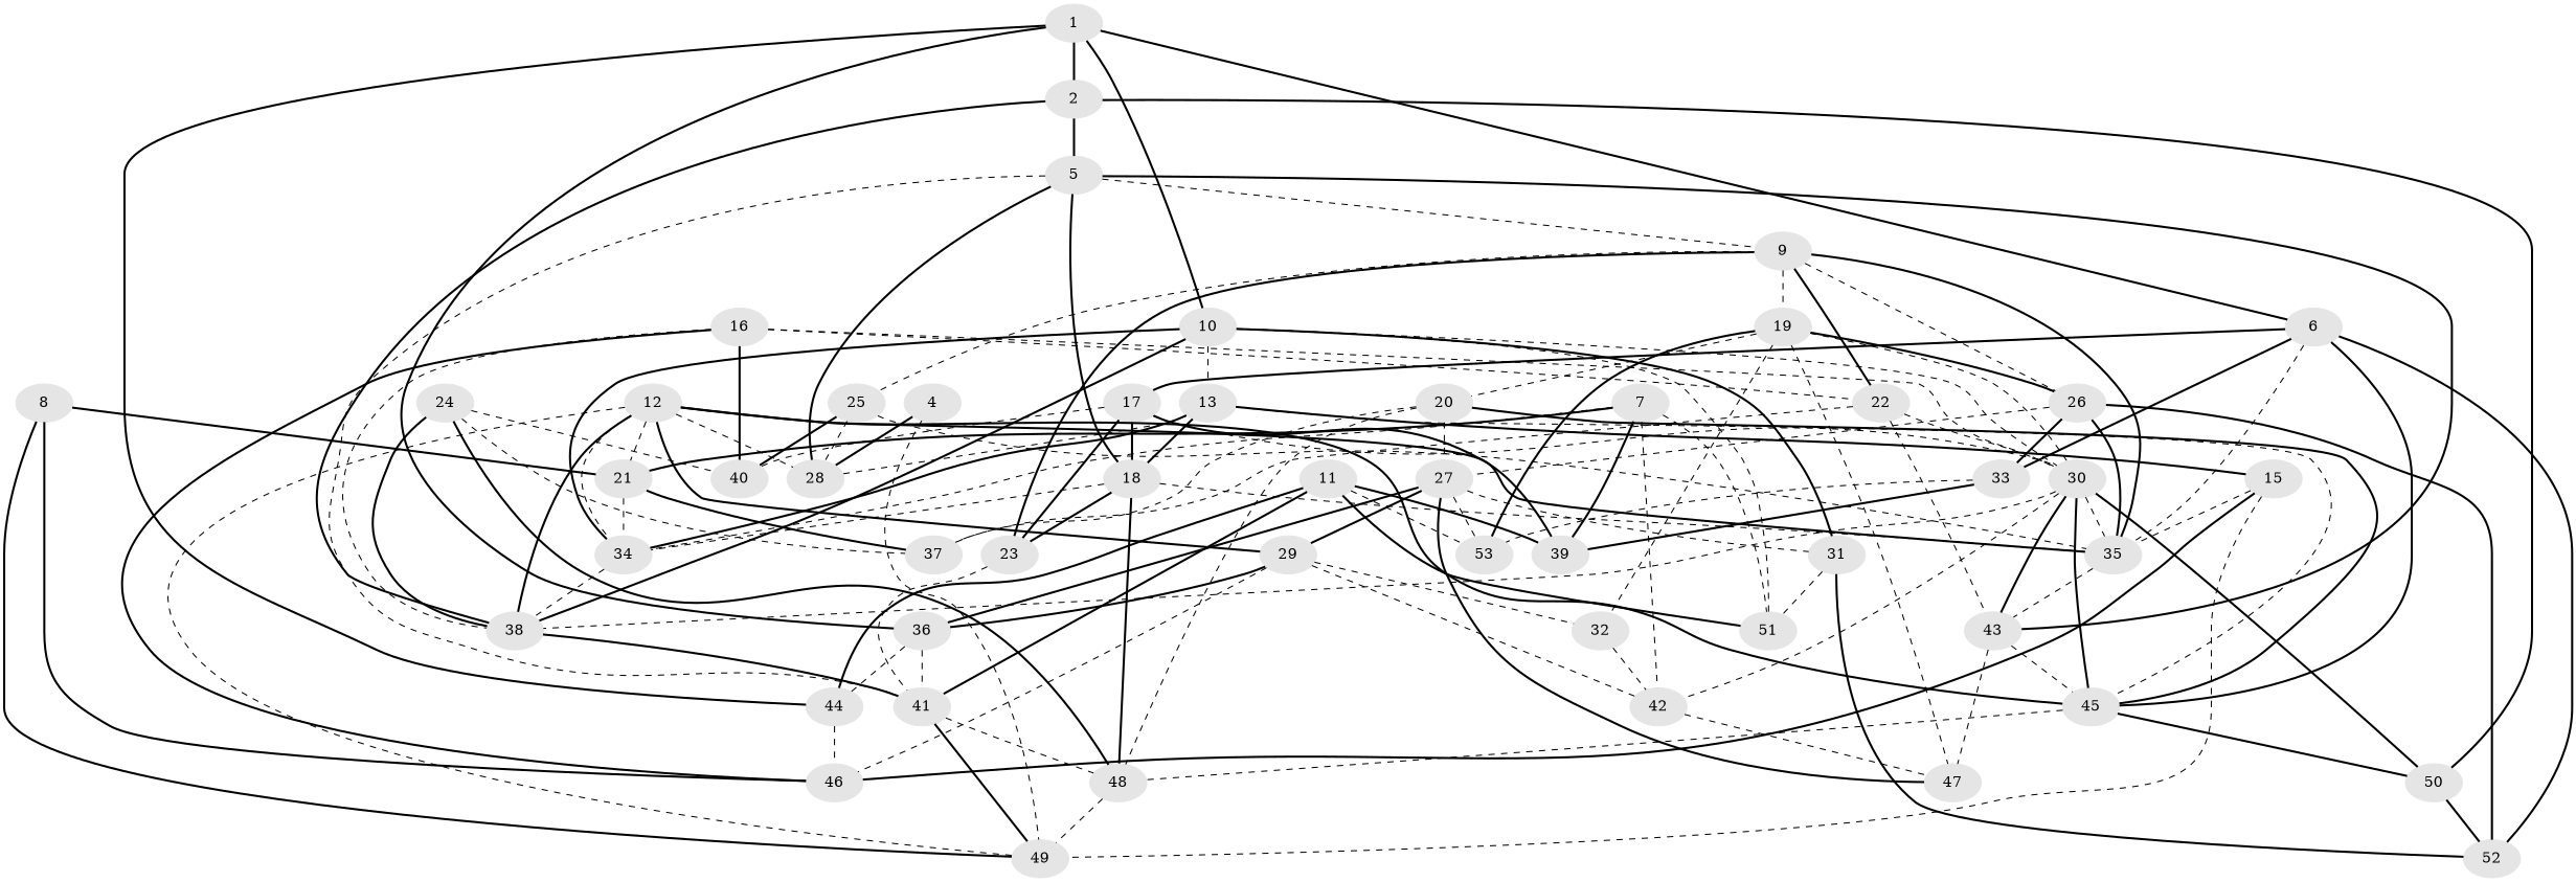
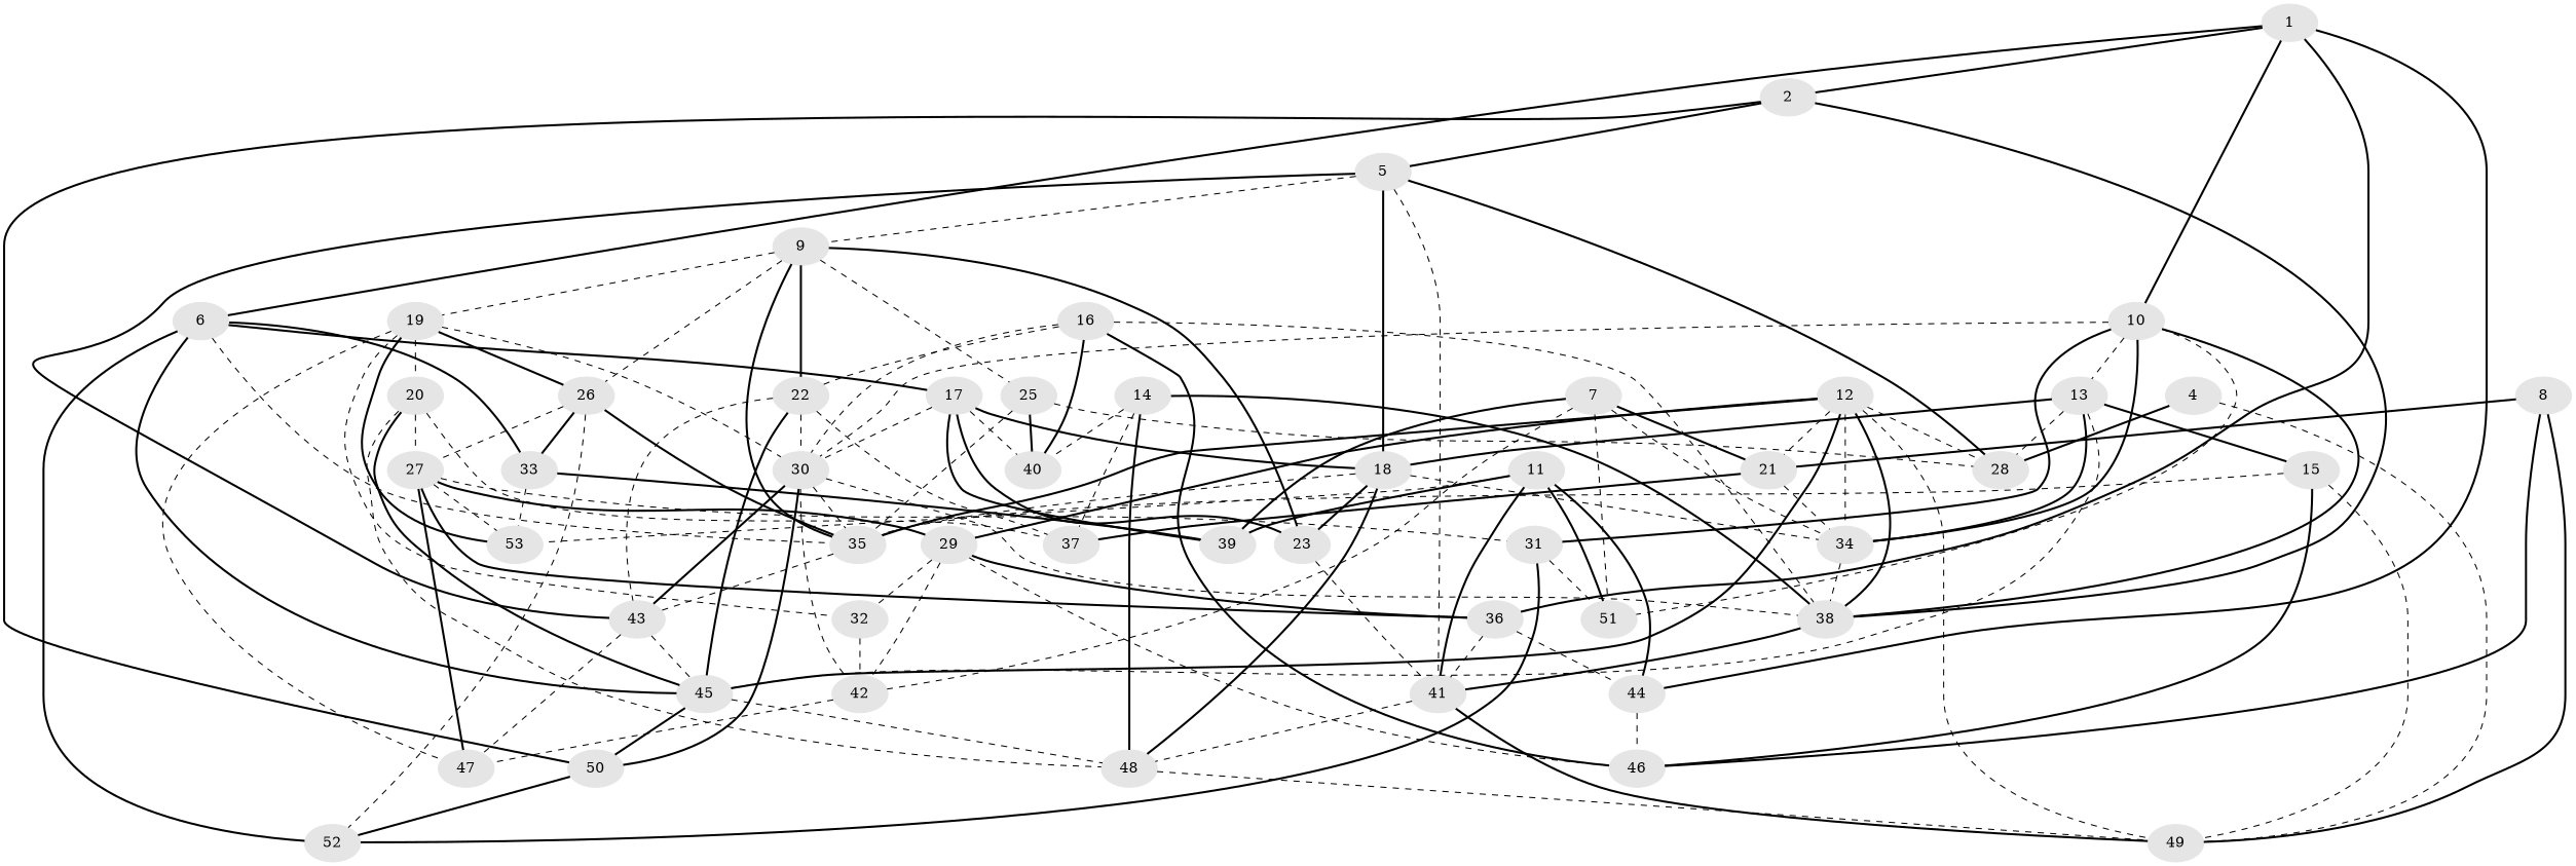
  graph {
    node [color=gray90 style=filled]
    edge [style=dashed weight=1.0]
    1
    2
    6
    10
    36
    44
    5
    38
    50
    33
    17
    35
    45
    52
    34
    51
    13
    30
    31
    41
    46
    28
    9
    18
    43
    53
    39
    4
    49
    19
    22
    23
    25
    26
    48
    47
    40
    7
    21
    42
    37
    8
    20
    32
    27
    15
    11
    12
    29
    16
-   24
+   24 [label=14]
    1 -- 2 [style=bold]
    1 -- 6 [style=bold]
    1 -- 10 [style=bold]
    1 -- 36 [style=bold]
    1 -- 44 [style=bold]
    2 -- 5 [style=bold]
    2 -- 38 [style=bold]
    2 -- 50 [style=bold]
    6 -- 33 [style=bold]
    6 -- 17 [style=bold]
    6 -- 35
    6 -- 45 [style=bold]
    6 -- 52 [style=bold]
    10 -- 38 [style=bold]
    10 -- 34 [style=bold]
    10 -- 51
    10 -- 13
    10 -- 30
    10 -- 31 [style=bold]
    36 -- 44 [weight=2.0]
    36 -- 41
    44 -- 46
    5 -- 41
    5 -- 28 [style=bold]
    5 -- 9
    5 -- 18 [style=bold weight=2.0]
    5 -- 43 [style=bold]
    38 -- 41 [style=bold]
    50 -- 52 [style=bold]
    33 -- 53
    33 -- 39 [style=bold]
    17 -- 30
    17 -- 18 [style=bold]
    17 -- 39 [style=bold]
    17 -- 23 [style=bold]
    17 -- 40
    35 -- 43
    45 -- 50 [style=bold]
    45 -- 48 [weight=2.0]
    34 -- 38
    13 -- 45
    13 -- 34 [style=bold]
    13 -- 28
    13 -- 18 [style=bold]
    13 -- 15 [style=bold]
    30 -- 38
    30 -- 50 [style=bold]
    30 -- 35 [weight=2.0]
    30 -- 43 [style=bold]
    30 -- 42
    31 -- 52 [style=bold]
    31 -- 51
    41 -- 49 [style=bold]
    41 -- 48
    9 -- 35 [style=bold]
    9 -- 19
    9 -- 22 [style=bold]
    9 -- 23 [style=bold]
    9 -- 25
    9 -- 26
    18 -- 35
    18 -- 34
    18 -- 23 [style=bold]
    18 -- 48 [style=bold]
    43 -- 45
    43 -- 47
    4 -- 28 [style=bold]
    4 -- 49
    19 -- 30
    19 -- 53 [style=bold]
    19 -- 26 [style=bold]
    19 -- 47
    19 -- 20
    19 -- 32
-   30 -- 45 [style=bold]
+   22 -- 45 [style=bold]
    22 -- 30
    22 -- 43
    22 -- 37
    23 -- 41
    25 -- 35
    25 -- 28
    25 -- 40 [style=bold]
    26 -- 33 [style=bold]
    26 -- 35 [style=bold]
-   26 -- 52 [style=bold weight=2.0]
+   26 -- 52 [weight=2.0]
    26 -- 27
    48 -- 49
    7 -- 34
    7 -- 51
    7 -- 39 [style=bold]
    7 -- 21 [style=bold]
    7 -- 42
    21 -- 34
    21 -- 37 [style=bold]
    42 -- 47
    8 -- 46 [style=bold]
    8 -- 49 [style=bold]
    8 -- 21 [style=bold]
    20 -- 45 [style=bold]
    20 -- 48
    20 -- 37
    20 -- 27
    32 -- 42
    27 -- 36 [style=bold]
    27 -- 31
    27 -- 53 [weight=2.0]
    27 -- 47 [style=bold]
    27 -- 29 [style=bold]
    15 -- 35
    15 -- 46 [style=bold]
    15 -- 49
    11 -- 44 [style=bold]
    11 -- 51 [style=bold]
    11 -- 41 [style=bold]
    11 -- 53 [weight=2.0]
    11 -- 39 [style=bold]
    12 -- 38 [style=bold]
    12 -- 35 [style=bold]
    12 -- 45 [style=bold]
    12 -- 34
    12 -- 28
    12 -- 49
    12 -- 21
    12 -- 29 [style=bold]
    29 -- 36 [style=bold]
    29 -- 46
    29 -- 42
    29 -- 32
    16 -- 38
    16 -- 30
    16 -- 46 [style=bold]
    16 -- 22
    16 -- 40 [style=bold]
    24 -- 38 [style=bold]
    24 -- 48 [style=bold]
    24 -- 40 [weight=2.0]
    24 -- 37
  }
